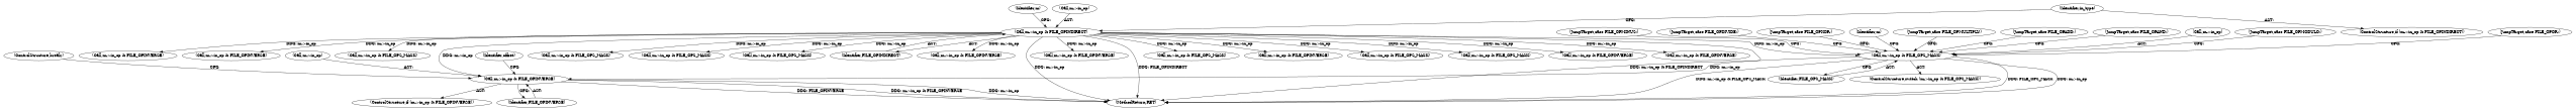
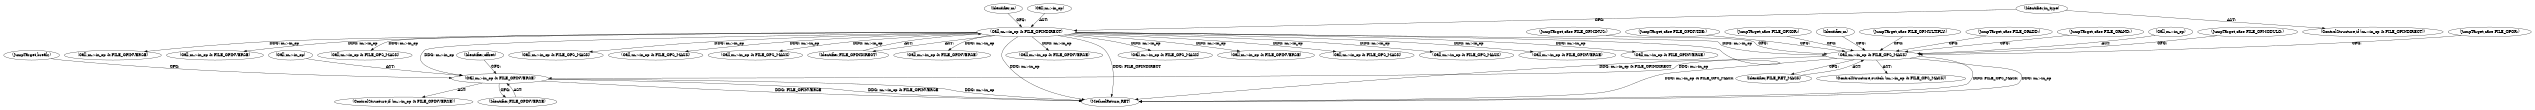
  digraph {
    n1 [label="(Call,m->in_op & FILE_OPINVERSE)"]
    n2 [label="(ControlStructure,if (m->in_op & FILE_OPINVERSE))"]
    n3 [label="(Identifier,FILE_OPINVERSE)"]
    n4 [label="(MethodReturn,RET)"]
    n5 [label="(Call,m->in_op & FILE_OPINDIRECT)"]
    n6 [label="(Call,m->in_op & FILE_OPS_MASK)"]
    n7 [label="(Call,m->in_op & FILE_OPINVERSE)"]
    n8 [label="(Call,m->in_op & FILE_OPS_MASK)"]
    n9 [label="(Call,m->in_op & FILE_OPS_MASK)"]
    n10 [label="(Call,m->in_op & FILE_OPINVERSE)"]
    n11 [label="(Call,m->in_op & FILE_OPINVERSE)"]
    n12 [label="(Call,m->in_op & FILE_OPINVERSE)"]
    n13 [label="(Call,m->in_op & FILE_OPINVERSE)"]
    n14 [label="(Call,m->in_op & FILE_OPS_MASK)"]
    n15 [label="(Call,m->in_op & FILE_OPS_MASK)"]
    n16 [label="(Call,m->in_op & FILE_OPS_MASK)"]
    n17 [label="(Call,m->in_op & FILE_OPS_MASK)"]
    n18 [label="(Identifier,FILE_OPINDIRECT)"]
    n19 [label="(Call,m->in_op & FILE_OPINVERSE)"]
    n20 [label="(Call,m->in_op & FILE_OPINVERSE)"]
    n21 [label="(Call,m->in_op & FILE_OPS_MASK)"]
-   n22 [label="(Identifier,FILE_OPS_MASK)"]
+   n22 [label="(Identifier,FILE_RET_MASK)"]
    n23 [label="(ControlStructure,switch (m->in_op & FILE_OPS_MASK))"]
    n24 [label="(ControlStructure,if (m->in_op & FILE_OPINDIRECT))"]
    n25 [label="(JumpTarget,case FILE_OPDIVIDE:)"]
    n26 [label="(JumpTarget,case FILE_OPXOR:)"]
    n27 [label="(Identifier,m)"]
    n28 [label="(JumpTarget,case FILE_OPMULTIPLY:)"]
    n29 [label="(Identifier,m)"]
    n30 [label="(Call,m->in_op)"]
    n31 [label="(JumpTarget,case FILE_OPADD:)"]
    n32 [label="(JumpTarget,case FILE_OPAND:)"]
    n33 [label="(Identifier,in_type)"]
    n34 [label="(Call,m->in_op)"]
    n35 [label="(Call,m->in_op)"]
    n36 [label="(Identifier,offset)"]
    n37 [label="(JumpTarget,case FILE_OPMODULO:)"]
    n38 [label="(JumpTarget,case FILE_OPOR:)"]
    n39 [label="(JumpTarget,case FILE_OPMINUS:)"]
-   n40 [label="(ControlStructure,break;)"]
+   n40 [label="(JumpTarget,break;)"]
    n1 -> n2 [label="AST: "]
    n1 -> n3 [label="CFG: "]
    n1 -> n4 [label="DDG: FILE_OPINVERSE"]
    n1 -> n4 [label="DDG: m->in_op & FILE_OPINVERSE"]
    n1 -> n4 [label="DDG: m->in_op"]
    n3 -> n1 [label="AST: "]
    n5 -> n1 [label="DDG: m->in_op"]
    n5 -> n4 [label="DDG: m->in_op"]
    n5 -> n4 [label="DDG: FILE_OPINDIRECT"]
    n5 -> n4 [label="DDG: m->in_op & FILE_OPINDIRECT"]
    n5 -> n6 [label="DDG: m->in_op"]
    n5 -> n7 [label="DDG: m->in_op"]
    n5 -> n8 [label="DDG: m->in_op"]
    n5 -> n9 [label="DDG: m->in_op"]
    n5 -> n10 [label="DDG: m->in_op"]
    n5 -> n11 [label="DDG: m->in_op"]
    n5 -> n12 [label="DDG: m->in_op"]
    n5 -> n13 [label="DDG: m->in_op"]
    n5 -> n14 [label="DDG: m->in_op"]
    n5 -> n15 [label="DDG: m->in_op"]
    n5 -> n16 [label="DDG: m->in_op"]
    n5 -> n17 [label="DDG: m->in_op"]
    n5 -> n18 [label="AST: "]
    n5 -> n19 [label="DDG: m->in_op"]
    n5 -> n20 [label="DDG: m->in_op"]
    n5 -> n21 [label="DDG: m->in_op"]
    n6 -> n1 [label="DDG: m->in_op"]
    n6 -> n4 [label="DDG: m->in_op & FILE_OPS_MASK"]
    n6 -> n4 [label="DDG: FILE_OPS_MASK"]
    n6 -> n4 [label="DDG: m->in_op"]
    n6 -> n22 [label="CFG: "]
    n6 -> n23 [label="AST: "]
    n18 -> n5 [label="AST: "]
    n22 -> n6 [label="AST: "]
    n25 -> n6 [label="CFG: "]
    n26 -> n6 [label="CFG: "]
    n27 -> n6 [label="CFG: "]
    n28 -> n6 [label="CFG: "]
    n29 -> n5 [label="CFG: "]
    n30 -> n1 [label="AST: "]
    n31 -> n6 [label="CFG: "]
    n32 -> n6 [label="CFG: "]
    n33 -> n5 [label="CFG: "]
    n33 -> n24 [label="AST: "]
    n34 -> n6 [label="AST: "]
    n35 -> n5 [label="AST: "]
    n36 -> n1 [label="CFG: "]
    n37 -> n6 [label="CFG: "]
    n38 -> n6 [label="CFG: "]
    n39 -> n6 [label="CFG: "]
    n40 -> n1 [label="CFG: "]
  }
